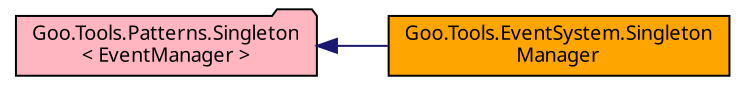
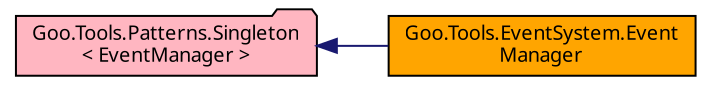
  digraph {
    rankdir=LR
    node [color=black fontname=Calibrii fontsize=10 style=filled]
    n1 [fillcolor=lightpink height=0.2 label="Goo.Tools.Patterns.Singleton\l\< EventManager \>" shape=folder width=0.4]
-   n2 [fillcolor=orange height=0.2 label="Goo.Tools.EventSystem.Singleton\lManager" shape=box width=0.4]
+   n2 [fillcolor=orange height=0.2 label="Goo.Tools.EventSystem.Event\lManager" shape=box width=0.4]
    n1 -> n2 [color=midnightblue dir=back fontname=Calibrii fontsize=10 labelfontname=Calibrii labelfontsize=10 style=solid]
  }
